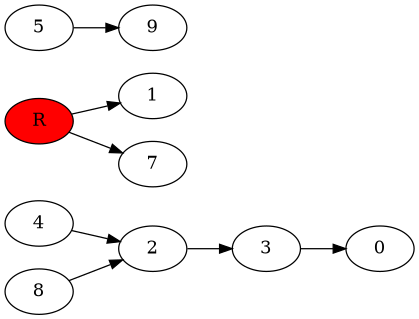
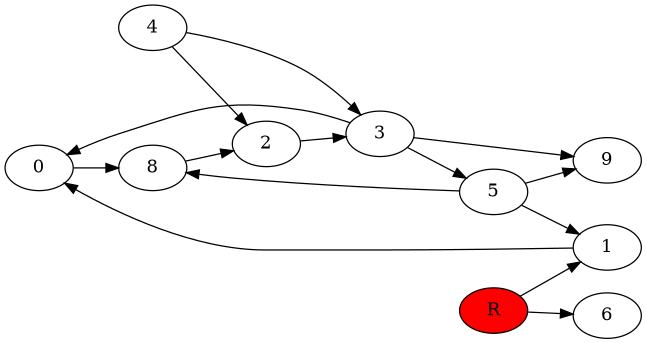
  digraph {
    rankdir=LR
    n1 [label=0]
    1
    4
    2
    3
    8
    5
    9
    R [fillcolor="#ff0000" style=filled]
-   7
+   7 [label=6]
+   n1 -> 8
+   1 -> n1
    4 -> 2
+   4 -> 3
    2 -> 3
    3 -> n1
+   3 -> 5
+   3 -> 9
    8 -> 2
+   5 -> 1
+   5 -> 8
    5 -> 9
    R -> 1
    R -> 7
  }
